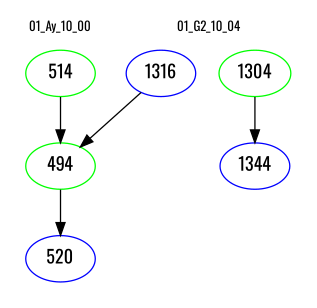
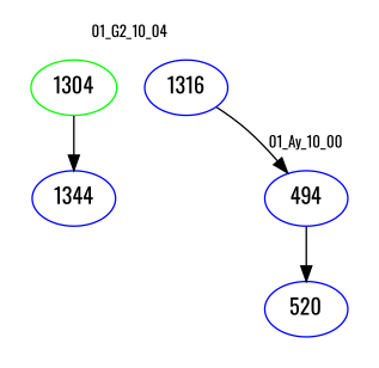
  digraph {
    fontname=Oswald
    node [color=green fontname=Oswald]
    edge [color=black fontname=Oswald]
-   n1 [label=514]
-   n2 [label=494]
+   n2 [color=blue label=494]
    n3 [color=blue label=520]
    n4 [color=blue label=1316]
    n5 [label=1304]
    n6 [color=blue label=1344]
    subgraph cluster_1 {
      color=white
      fontsize=10
      label="01_Ay_10_00"
-     n1
      n2
      n3
    }
    subgraph cluster_2 {
      color=white
      fontsize=10
      label="01_G2_10_04"
      n4
      n5
      n6
    }
-   n1 -> n2
    n2 -> n3
    n4 -> n2
    n5 -> n6
  }
